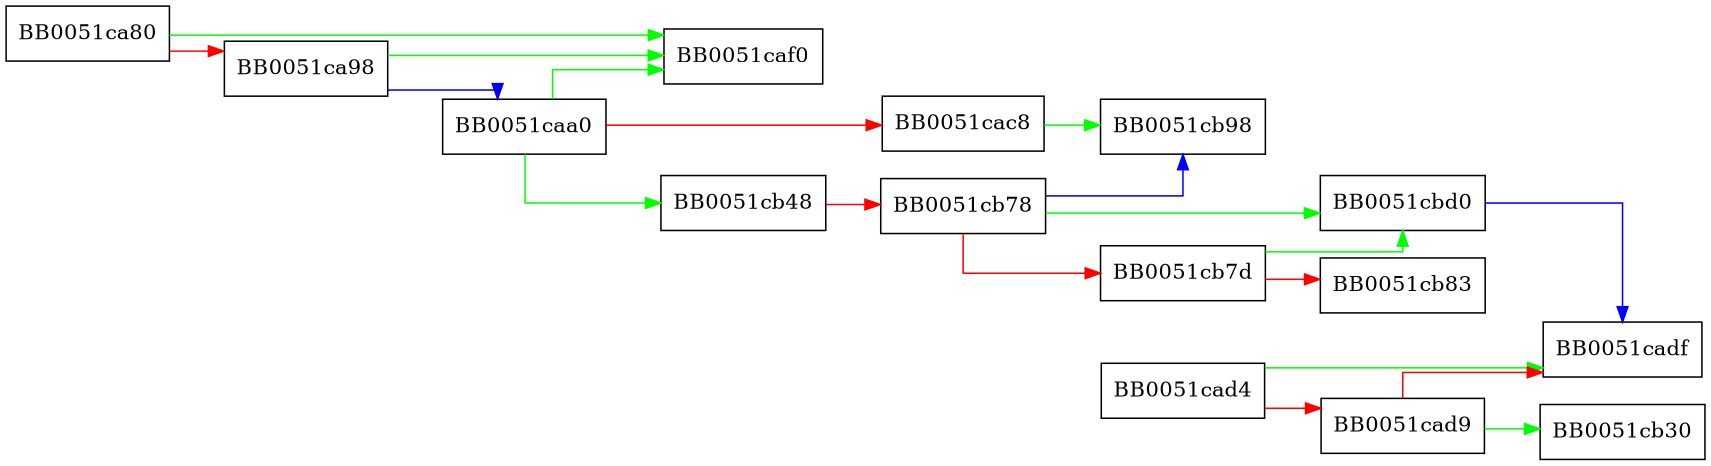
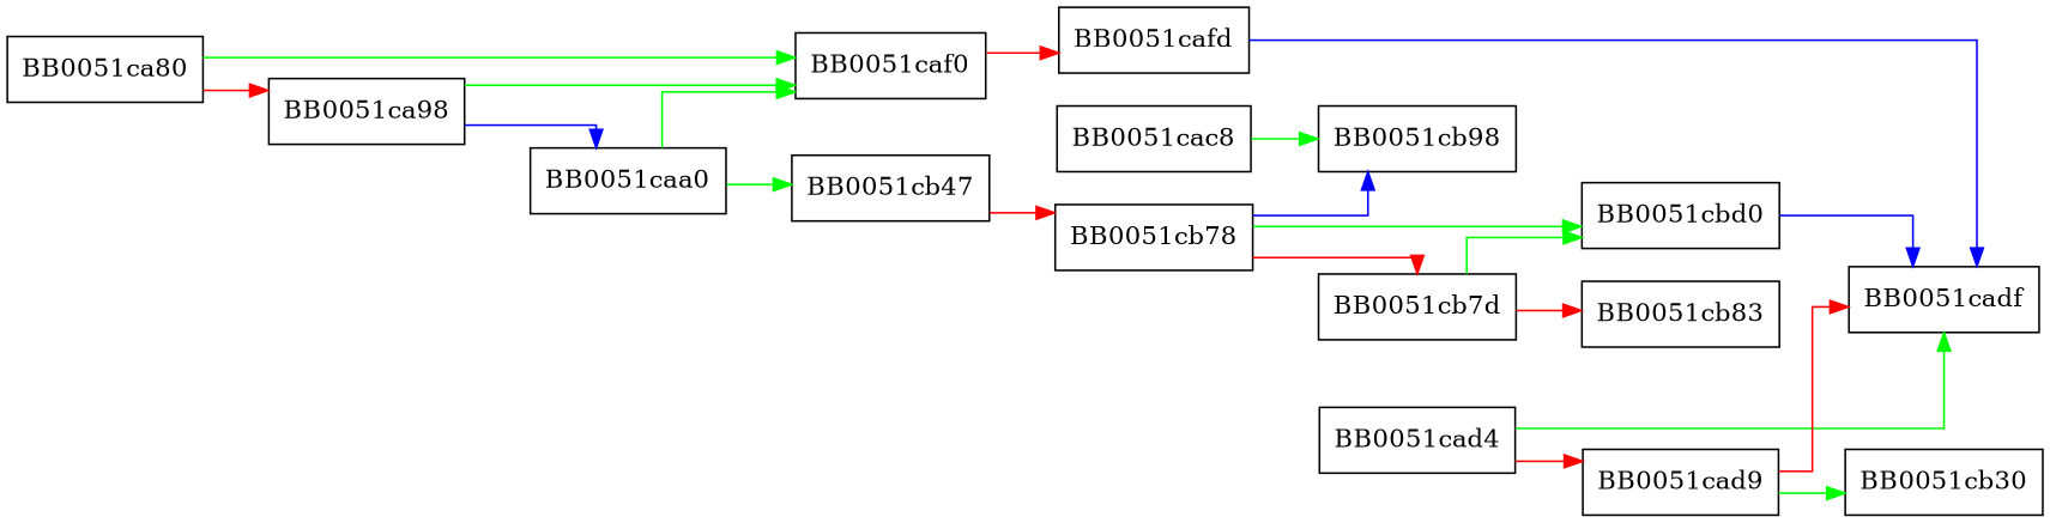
  digraph {
    rankdir=LR
    splines=ortho
    node [shape=box]
    edge [color=green]
    BB0051ca80
    BB0051caf0
    BB0051ca98
+   BB0051cafd
    BB0051caa0
-   BB0051cb48
+   BB0051cb48 [label=BB0051cb47]
    BB0051cac8
    BB0051cadf
    BB0051cb78
    BB0051cb98
    BB0051cbd0
    BB0051cb7d
    BB0051cad4
    BB0051cad9
    BB0051cb30
    BB0051cb83
    BB0051ca80 -> BB0051caf0
    BB0051ca80 -> BB0051ca98 [color=red]
+   BB0051caf0 -> BB0051cafd [color=red]
    BB0051ca98 -> BB0051caf0
    BB0051ca98 -> BB0051caa0 [color=blue]
+   BB0051cafd -> BB0051cadf [color=blue]
    BB0051caa0 -> BB0051caf0
    BB0051caa0 -> BB0051cb48
-   BB0051caa0 -> BB0051cac8 [color=red]
    BB0051cb48 -> BB0051cb78 [color=red]
    BB0051cac8 -> BB0051cb98
    BB0051cb78 -> BB0051cb98 [color=blue]
    BB0051cb78 -> BB0051cbd0
    BB0051cb78 -> BB0051cb7d [color=red]
    BB0051cbd0 -> BB0051cadf [color=blue]
    BB0051cb7d -> BB0051cbd0
    BB0051cb7d -> BB0051cb83 [color=red]
    BB0051cad4 -> BB0051cadf
    BB0051cad4 -> BB0051cad9 [color=red]
    BB0051cad9 -> BB0051cadf [color=red]
    BB0051cad9 -> BB0051cb30
  }
